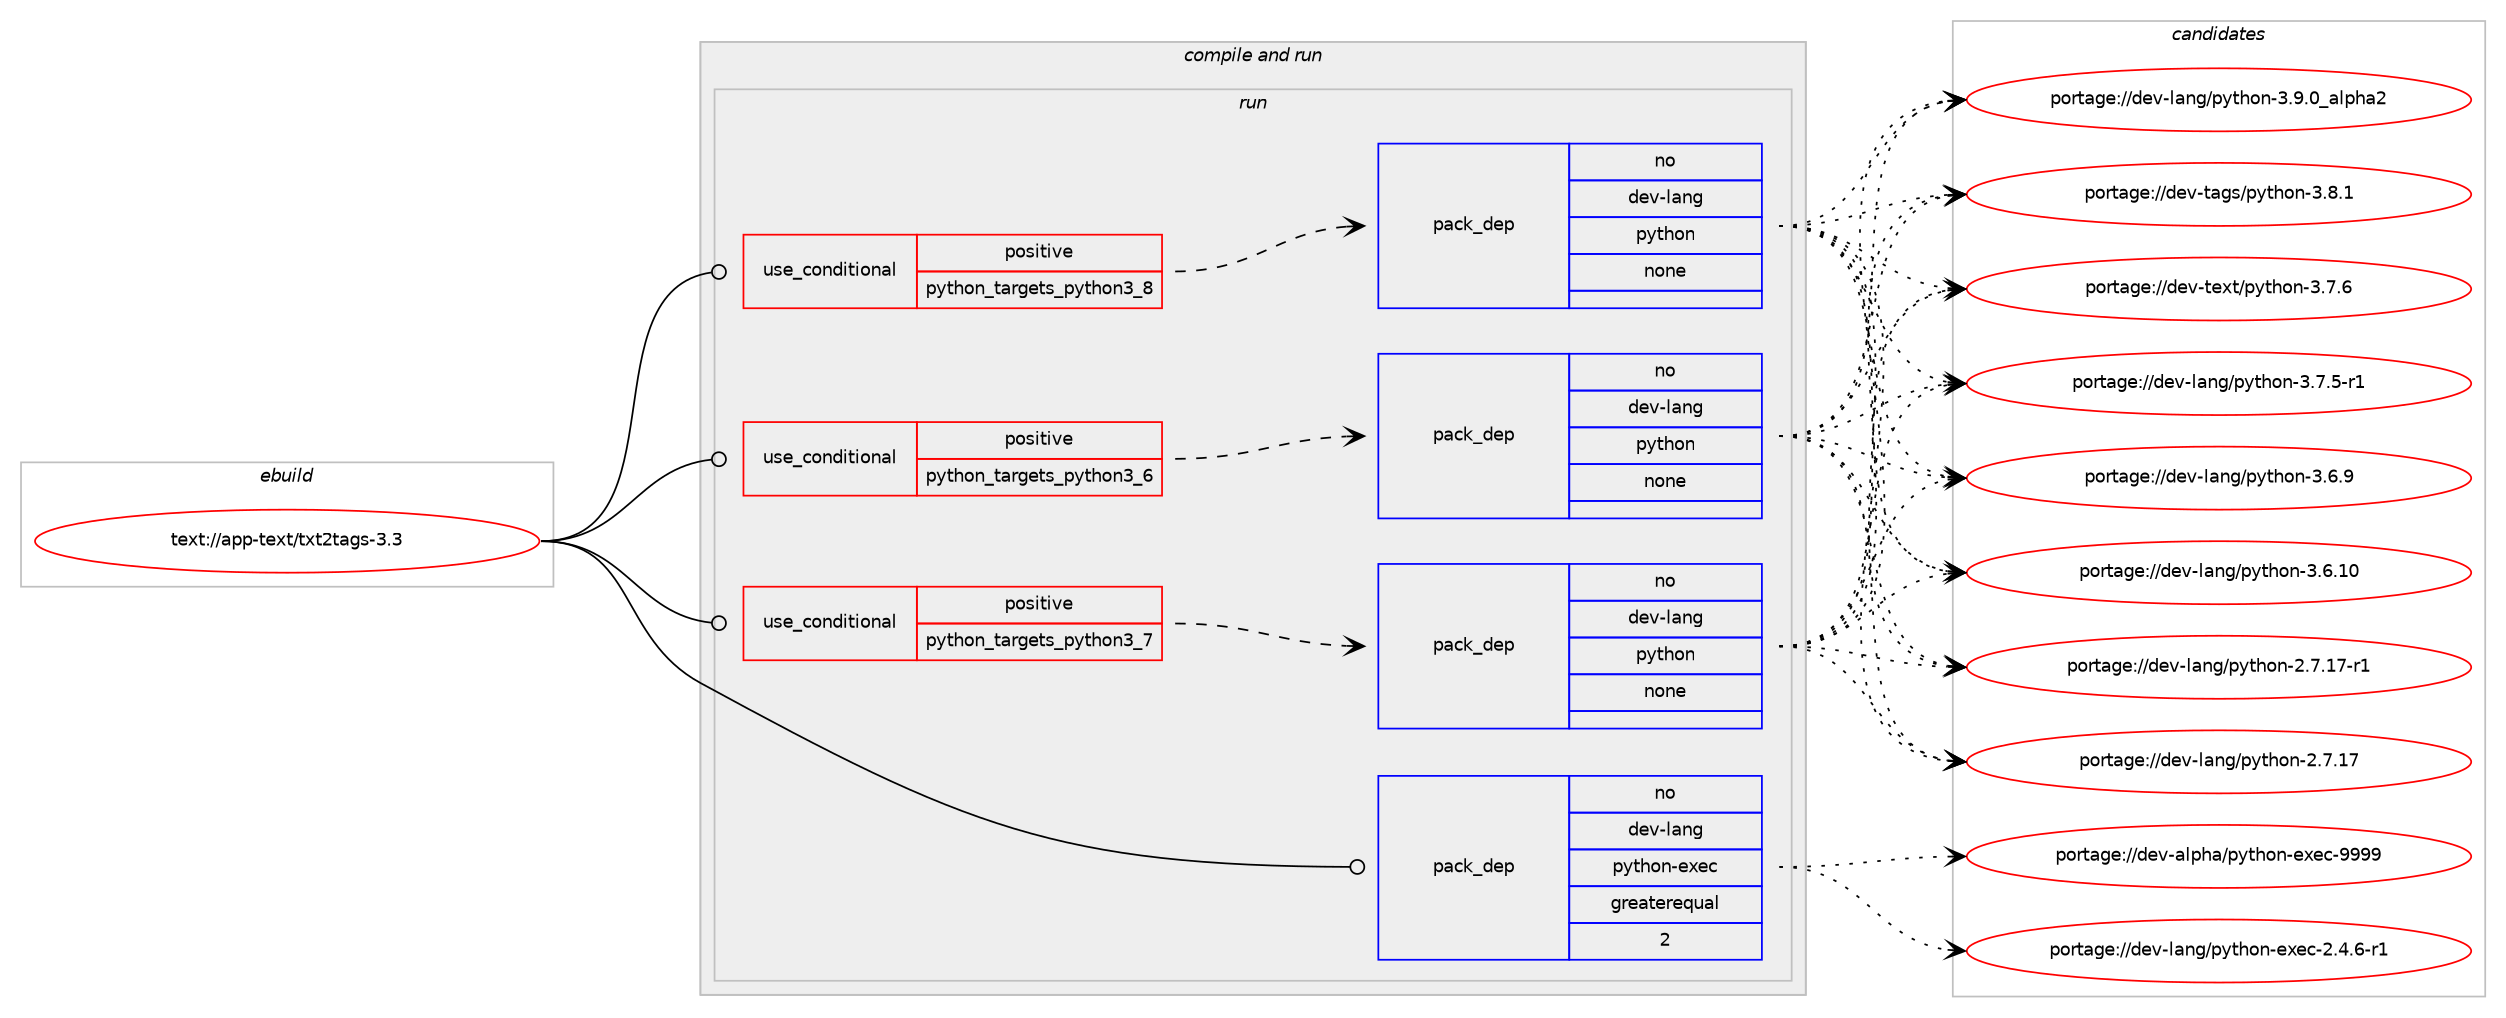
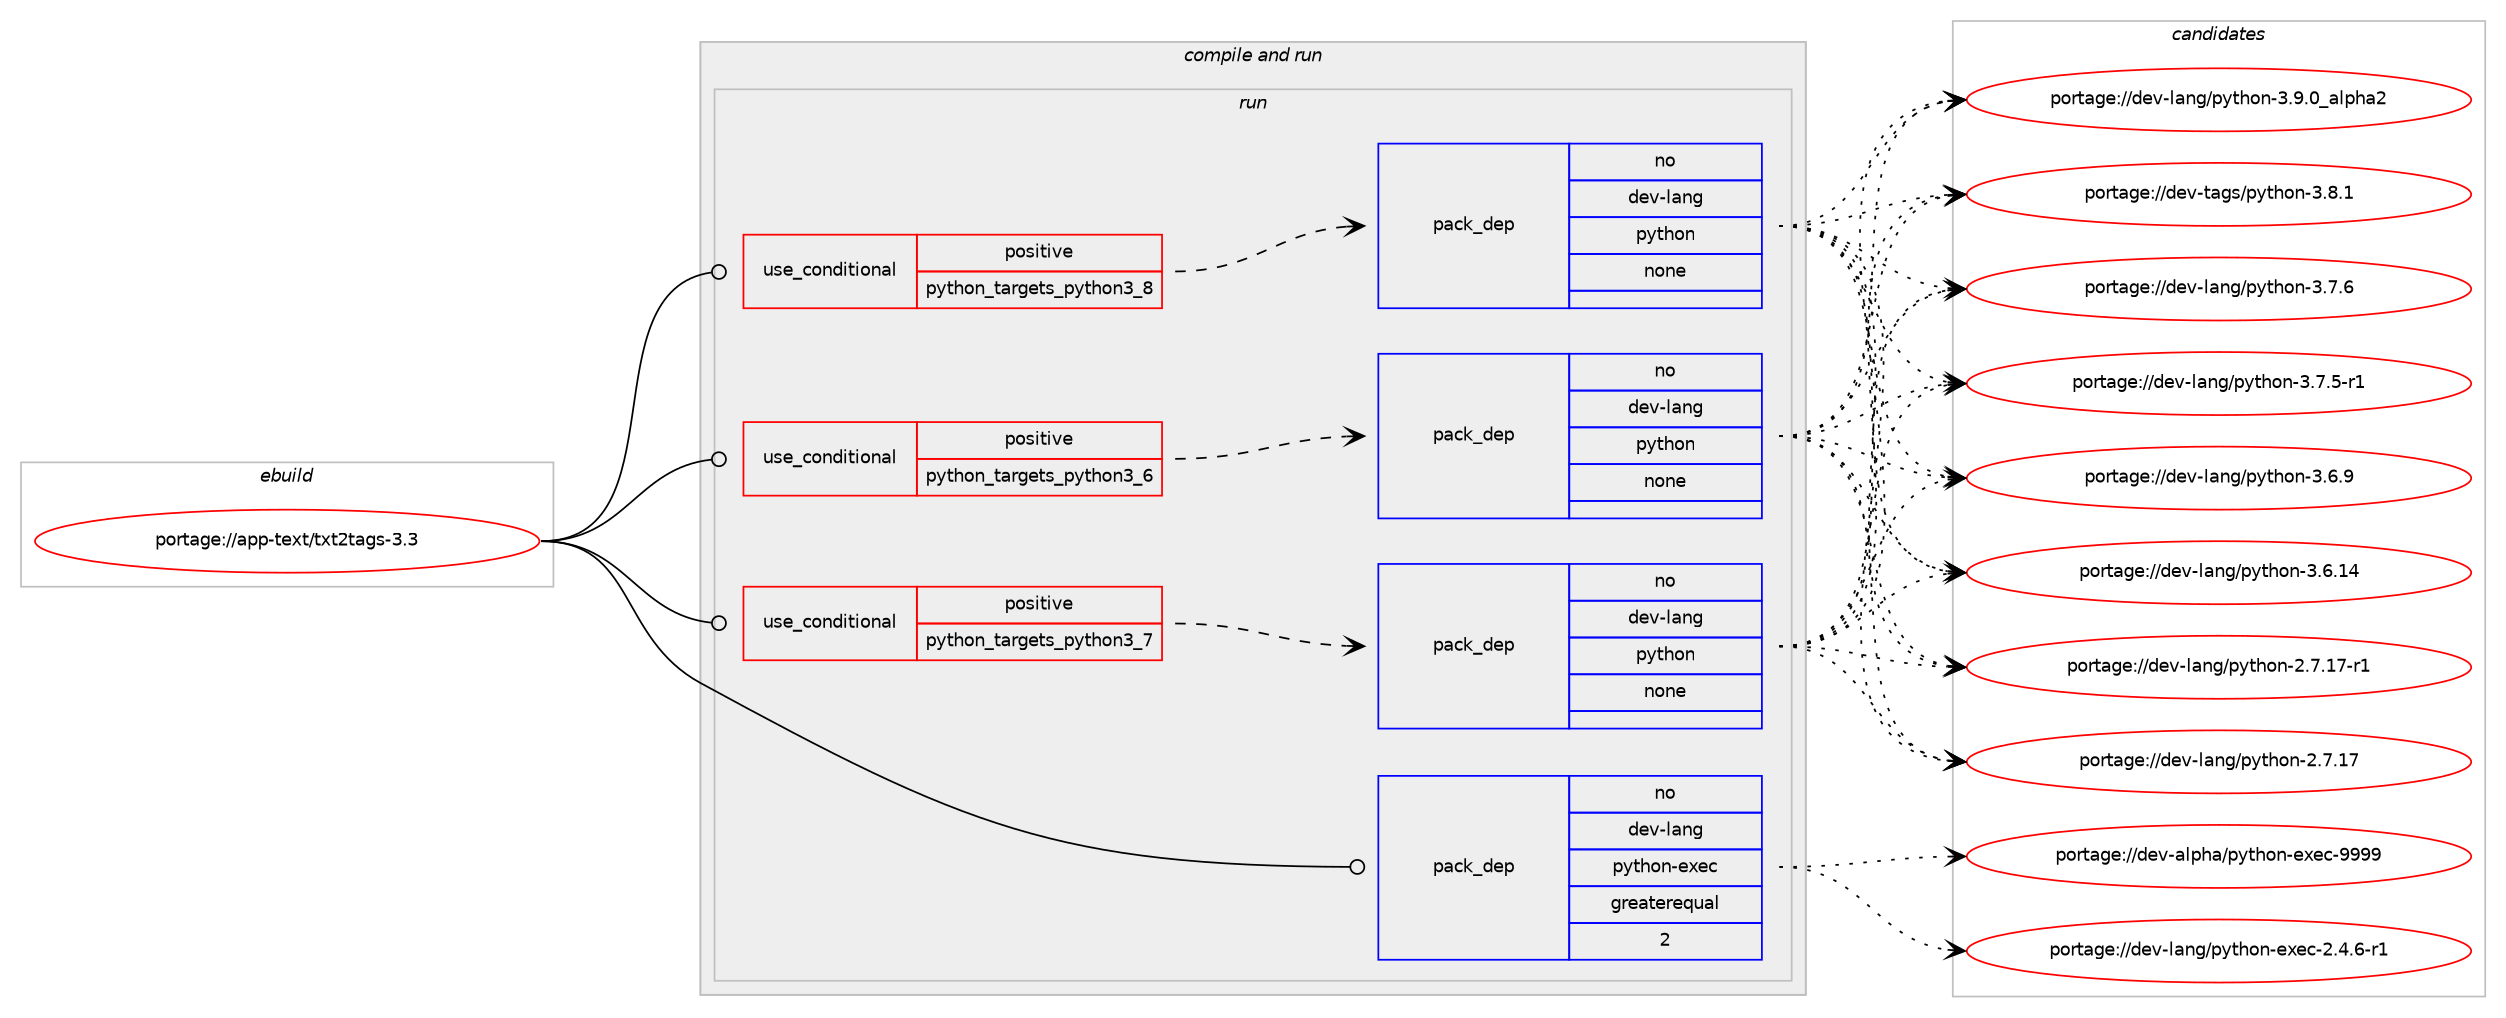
  digraph {
    compound=true
    concentrate=true
    fontname=Helvetica
    fontsize=10
    newrank=true
    rankdir=LR
    ranksep=1.5
    node [color=red fontname=Helvetica fontsize=10]
    edge [arrowhead=vee headport=w style=dotted tailport=e weight=100]
-   n1 [label="text://app-text/txt2tags-3.3" width=4]
+   n1 [label="portage://app-text/txt2tags-3.3" width=4]
    n2 [color=blue label=<<TABLE BORDER="0" CELLBORDER="1" CELLSPACING="0" CELLPADDING="4" WIDTH="220"><TR><TD ROWSPAN="6" CELLPADDING="30">pack_dep</TD></TR><TR><TD WIDTH="110">no</TD></TR><TR><TD>dev-lang</TD></TR><TR><TD>python</TD></TR><TR><TD>none</TD></TR><TR><TD></TD></TR></TABLE>> shape=none]
    n3 [label=<<TABLE BORDER="0" CELLBORDER="1" CELLSPACING="0" CELLPADDING="4"><TR><TD ROWSPAN="3" CELLPADDING="10">use_conditional</TD></TR><TR><TD>positive</TD></TR><TR><TD>python_targets_python3_6</TD></TR></TABLE>> shape=none]
    n4 [color=blue label=<<TABLE BORDER="0" CELLBORDER="1" CELLSPACING="0" CELLPADDING="4" WIDTH="220"><TR><TD ROWSPAN="6" CELLPADDING="30">pack_dep</TD></TR><TR><TD WIDTH="110">no</TD></TR><TR><TD>dev-lang</TD></TR><TR><TD>python</TD></TR><TR><TD>none</TD></TR><TR><TD></TD></TR></TABLE>> shape=none]
    n5 [label=<<TABLE BORDER="0" CELLBORDER="1" CELLSPACING="0" CELLPADDING="4"><TR><TD ROWSPAN="3" CELLPADDING="10">use_conditional</TD></TR><TR><TD>positive</TD></TR><TR><TD>python_targets_python3_7</TD></TR></TABLE>> shape=none]
    n6 [color=blue label=<<TABLE BORDER="0" CELLBORDER="1" CELLSPACING="0" CELLPADDING="4" WIDTH="220"><TR><TD ROWSPAN="6" CELLPADDING="30">pack_dep</TD></TR><TR><TD WIDTH="110">no</TD></TR><TR><TD>dev-lang</TD></TR><TR><TD>python</TD></TR><TR><TD>none</TD></TR><TR><TD></TD></TR></TABLE>> shape=none]
    n7 [label=<<TABLE BORDER="0" CELLBORDER="1" CELLSPACING="0" CELLPADDING="4"><TR><TD ROWSPAN="3" CELLPADDING="10">use_conditional</TD></TR><TR><TD>positive</TD></TR><TR><TD>python_targets_python3_8</TD></TR></TABLE>> shape=none]
    n8 [color=blue label=<<TABLE BORDER="0" CELLBORDER="1" CELLSPACING="0" CELLPADDING="4" WIDTH="220"><TR><TD ROWSPAN="6" CELLPADDING="30">pack_dep</TD></TR><TR><TD WIDTH="110">no</TD></TR><TR><TD>dev-lang</TD></TR><TR><TD>python-exec</TD></TR><TR><TD>greaterequal</TD></TR><TR><TD>2</TD></TR></TABLE>> shape=none]
    n9 [label="portage://dev-lang/python-3.9.0_alpha2" width=4]
    n10 [label="portage://dev-tags/python-3.8.1" width=4]
-   n11 [label="portage://dev-text/python-3.7.6" width=4]
+   n11 [label="portage://dev-lang/python-3.7.6" width=4]
    n12 [label="portage://dev-lang/python-3.7.5-r1" width=4]
    n13 [label="portage://dev-lang/python-3.6.9" width=4]
-   n14 [label="portage://dev-lang/python-3.6.10" width=4]
+   n14 [label="portage://dev-lang/python-3.6.14" width=4]
    n15 [label="portage://dev-lang/python-2.7.17-r1" width=4]
    n16 [label="portage://dev-lang/python-2.7.17" width=4]
    n17 [label="portage://dev-alpha/python-exec-9999" width=4]
    n18 [label="portage://dev-lang/python-exec-2.4.6-r1" width=4]
    subgraph cluster_1 {
      color=gray
      label=<<i>ebuild</i>>
      n1
    }
    subgraph cluster_2 {
      color=gray
      label=<<i>dependencies</i>>
      subgraph cluster_3 {
        color=gray
        fillcolor="#eeeeee"
        label=<<i>compile</i>>
        style=filled
      }
      subgraph cluster_4 {
        color=gray
        fillcolor="#eeeeee"
        label=<<i>compile and run</i>>
        style=filled
      }
      subgraph cluster_5 {
        color=gray
        fillcolor="#eeeeee"
        label=<<i>run</i>>
        style=filled
        subgraph sub_6 {
          color=gray
          fillcolor="#eeeeee"
          label=<<i>run</i>>
          style=filled
          n3
          subgraph sub_7 {
            color=gray
            fillcolor="#eeeeee"
            label=<<i>run</i>>
            style=filled
            n2
          }
        }
        subgraph sub_8 {
          color=gray
          fillcolor="#eeeeee"
          label=<<i>run</i>>
          style=filled
          n5
          subgraph sub_9 {
            color=gray
            fillcolor="#eeeeee"
            label=<<i>run</i>>
            style=filled
            n4
          }
        }
        subgraph sub_10 {
          color=gray
          fillcolor="#eeeeee"
          label=<<i>run</i>>
          style=filled
          n7
          subgraph sub_11 {
            color=gray
            fillcolor="#eeeeee"
            label=<<i>run</i>>
            style=filled
            n6
          }
        }
        subgraph sub_12 {
          color=gray
          fillcolor="#eeeeee"
          label=<<i>run</i>>
          style=filled
          n8
        }
      }
    }
    subgraph cluster_13 {
      color=gray
      label=<<i>candidates</i>>
      rank=same
      subgraph sub_14 {
        color=black
        label=<<i>candidates</i>>
        nodesep=1
        rank=same
        n9
        n10
        n11
        n12
        n13
        n14
        n15
        n16
      }
      subgraph sub_15 {
        color=black
        label=<<i>candidates</i>>
        nodesep=1
        rank=same
        n9
        n10
        n11
        n12
        n13
        n14
        n15
        n16
      }
      subgraph sub_16 {
        color=black
        label=<<i>candidates</i>>
        nodesep=1
        rank=same
        n9
        n10
        n11
        n12
        n13
        n14
        n15
        n16
      }
      subgraph sub_17 {
        color=black
        label=<<i>candidates</i>>
        nodesep=1
        rank=same
        n17
        n18
      }
    }
    n1 -> n3 [arrowhead=odot style=solid weight=20]
    n1 -> n5 [arrowhead=odot style=solid weight=20]
    n1 -> n7 [arrowhead=odot style=solid weight=20]
    n1 -> n8 [arrowhead=odot style=solid weight=20]
    n2 -> n9
    n2 -> n10
    n2 -> n11
    n2 -> n12
    n2 -> n13
    n2 -> n14
    n2 -> n15
    n2 -> n16
    n3 -> n2 [style=dashed weight=20]
    n4 -> n9
    n4 -> n10
    n4 -> n11
    n4 -> n12
    n4 -> n13
    n4 -> n14
    n4 -> n15
    n4 -> n16
    n5 -> n4 [style=dashed weight=20]
    n6 -> n9
    n6 -> n10
    n6 -> n11
    n6 -> n12
    n6 -> n13
    n6 -> n14
    n6 -> n15
    n6 -> n16
    n7 -> n6 [style=dashed weight=20]
    n8 -> n17
    n8 -> n18
  }
